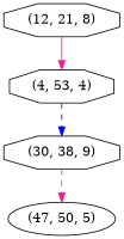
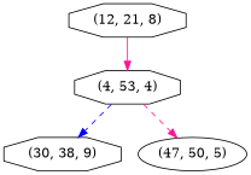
  digraph {
    fontname="DejaVu Serif"
    node [fontname="DejaVu Serif" shape=octagon]
    edge [color=deeppink fontname="DejaVu Serif" style=dashed]
    "(4, 53, 4)"
    "(30, 38, 9)"
    "(47, 50, 5)" [shape=ellipse]
    "(12, 21, 8)"
    "(4, 53, 4)" -> "(30, 38, 9)" [color=blue]
-   "(30, 38, 9)" -> "(47, 50, 5)"
+   "(4, 53, 4)" -> "(47, 50, 5)"
    "(12, 21, 8)" -> "(4, 53, 4)" [style=solid]
  }
